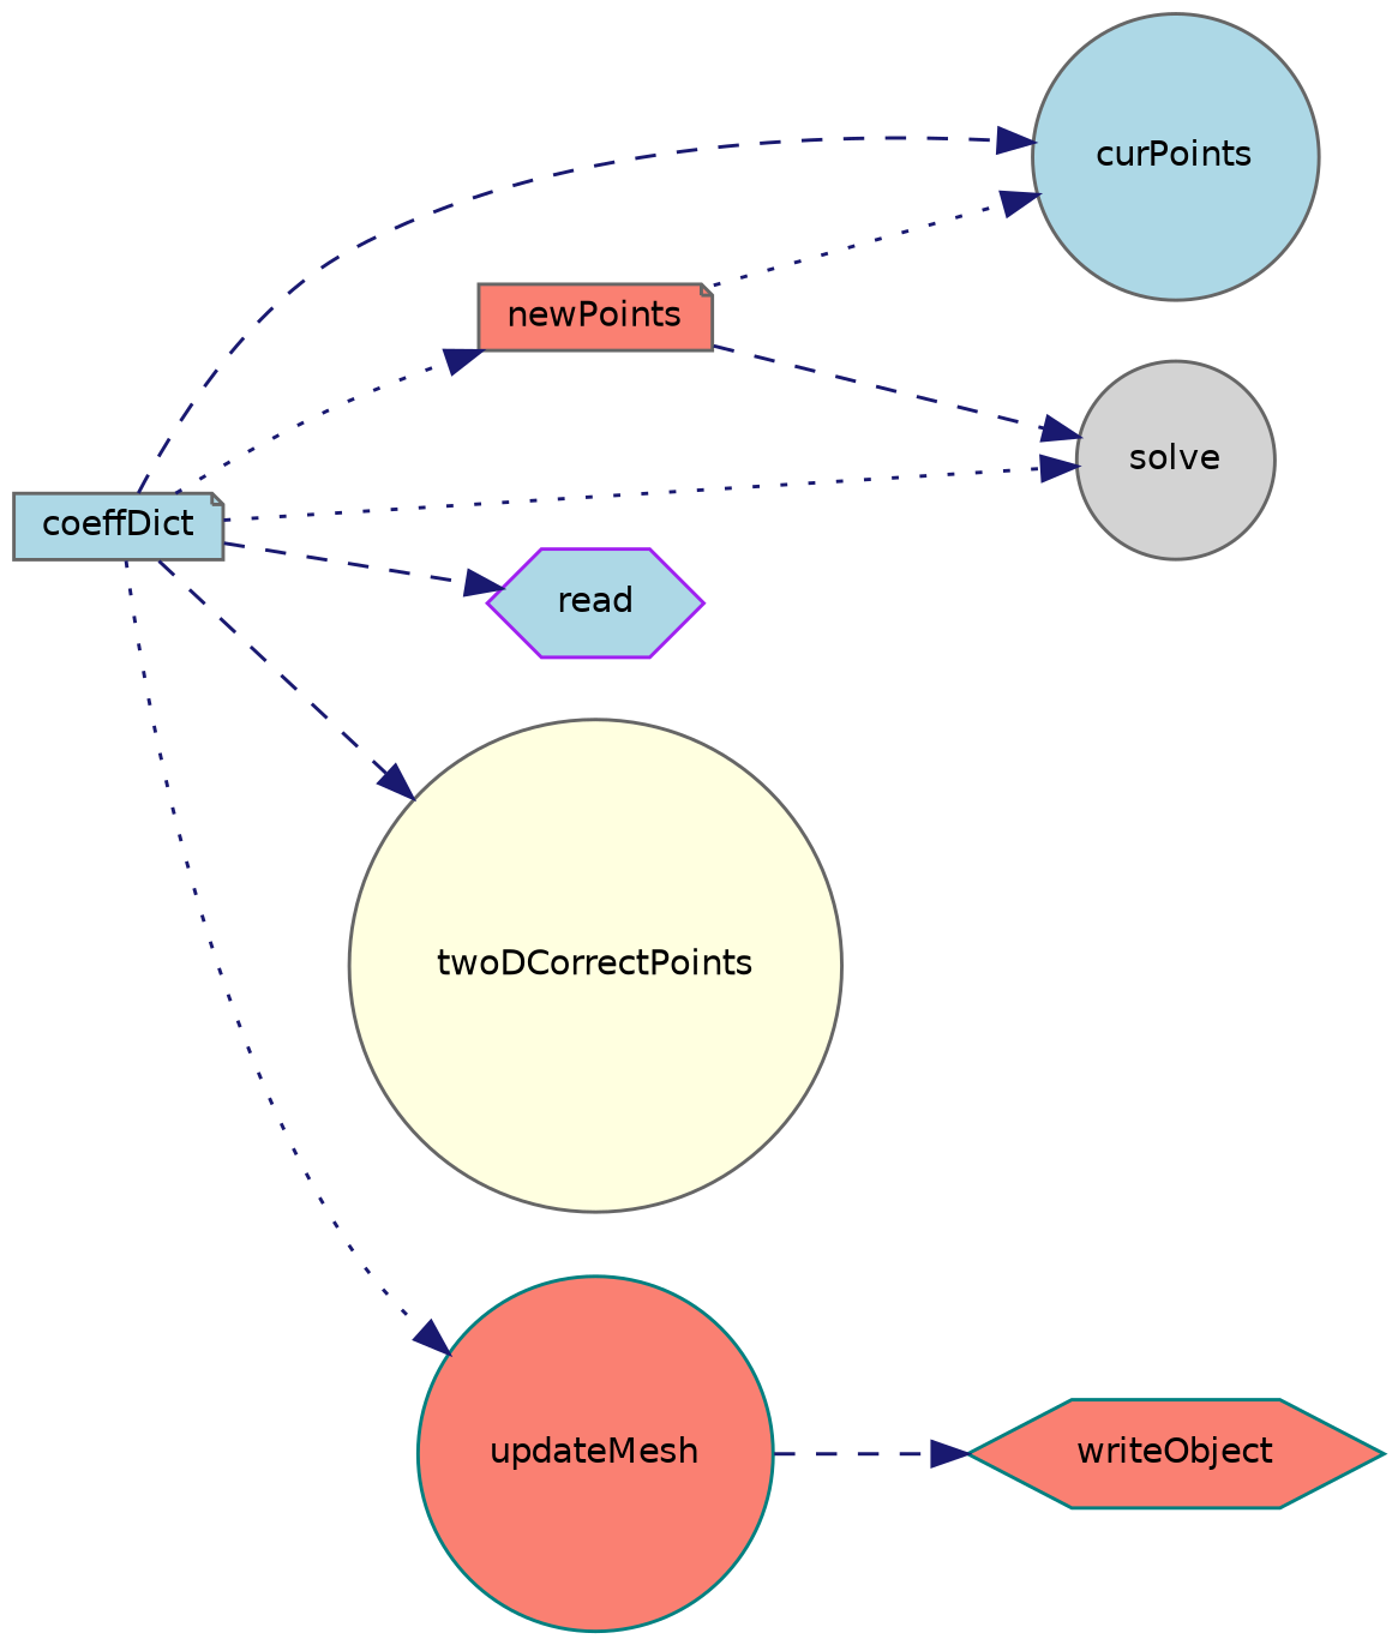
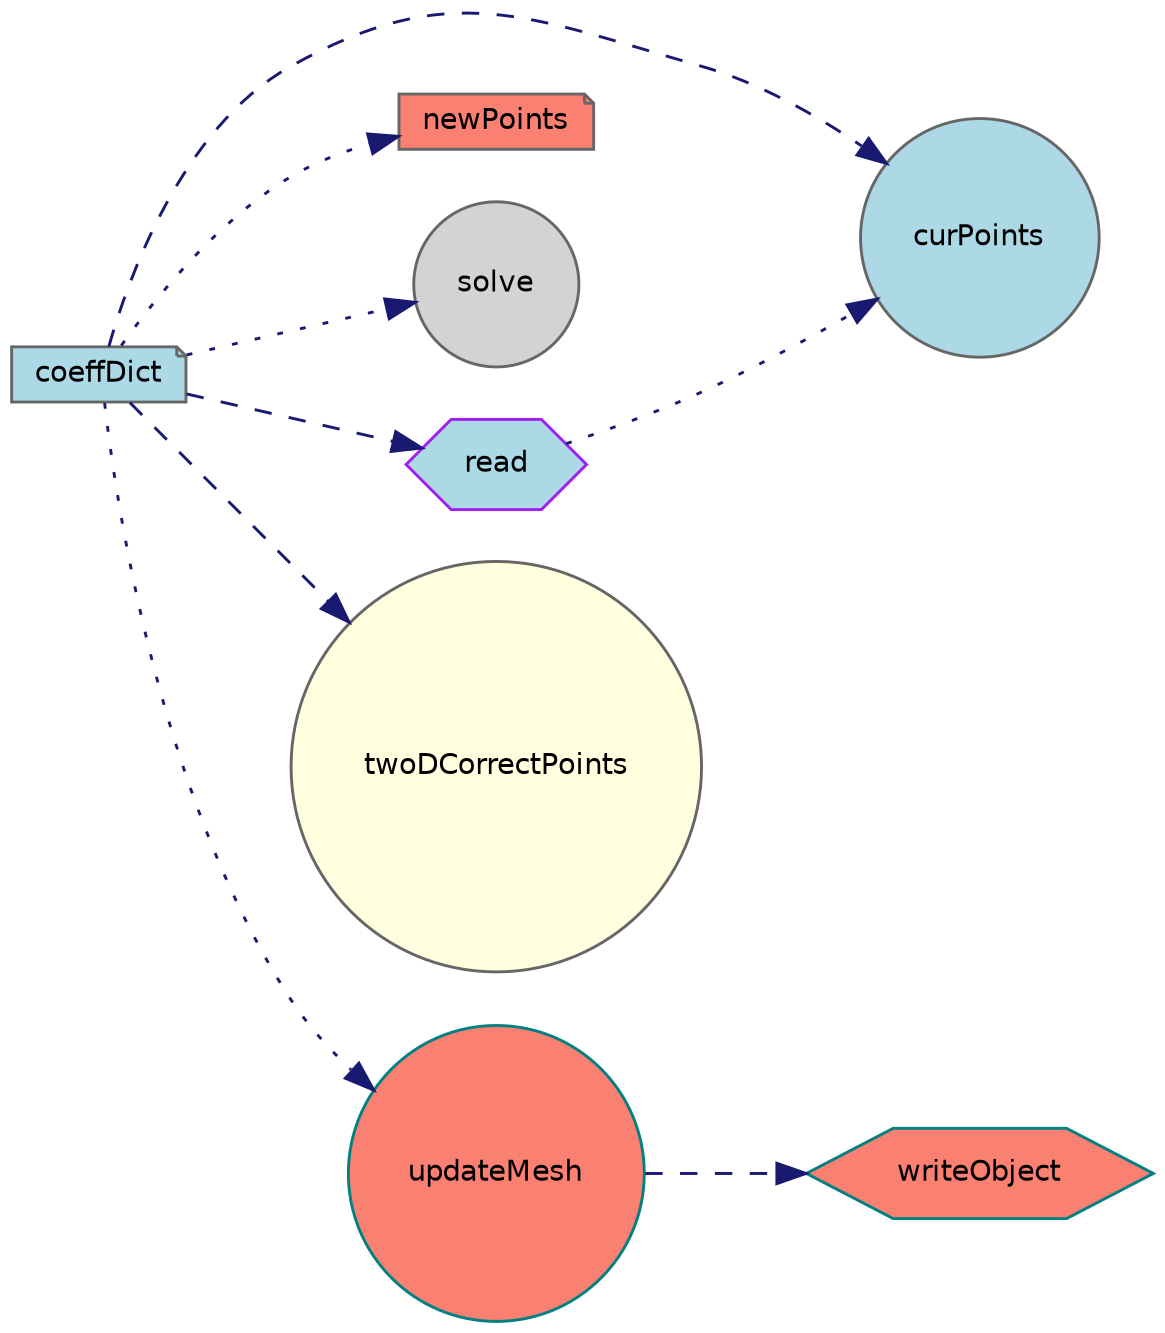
  digraph {
    fontname="DejaVu Sans"
    rankdir=LR
    node [color=gray40 fillcolor=lightblue fontname="DejaVu Sans" fontsize=10 shape=circle style=filled]
    edge [color=midnightblue fontname="DejaVu Sans" fontsize=10 labelfontname=FreeSans labelfontsize=10 style=dashed]
    n1 [fontcolor=black height=0.2 label=coeffDict shape=note width=0.4]
    n2 [height=0.2 label=curPoints width=0.4]
    n3 [fillcolor=salmon height=0.2 label=newPoints shape=note width=0.4]
    n4 [fillcolor=lightgrey height=0.2 label=solve width=0.4]
    n5 [color=purple height=0.2 label=read shape=hexagon width=0.4]
    n6 [fillcolor=lightyellow height=0.2 label=twoDCorrectPoints width=0.4]
    n7 [color=teal fillcolor=salmon height=0.2 label=updateMesh width=0.4]
    n8 [color=teal fillcolor=salmon height=0.2 label=writeObject shape=hexagon width=0.4]
    n1 -> n2
    n1 -> n3 [style=dotted]
    n1 -> n4 [style=dotted]
    n1 -> n5
    n1 -> n6
    n1 -> n7 [style=dotted]
-   n3 -> n2 [style=dotted]
-   n3 -> n4
+   n5 -> n2 [style=dotted]
    n7 -> n8
  }
